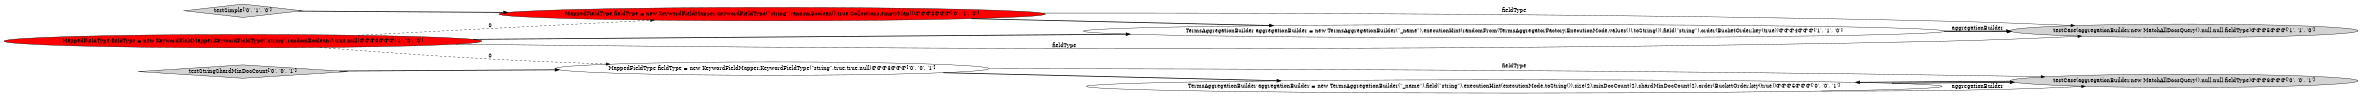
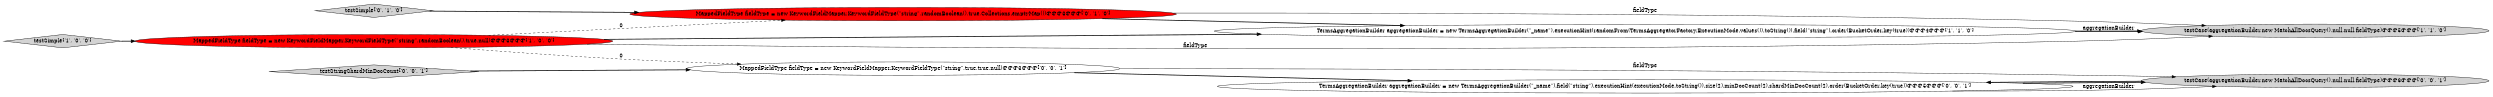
  digraph {
    rankdir=LR
    node [fillcolor=lightgray shape=ellipse style=filled]
    edge [style=bold]
    n1 [fillcolor=red label="MappedFieldType fieldType = new KeywordFieldMapper.KeywordFieldType(\"string\",randomBoolean(),true,null)@@@3@@@['1', '0', '0']"]
    n2 [label="testCase(aggregationBuilder,new MatchAllDocsQuery(),null,null,fieldType)@@@5@@@['1', '1', '0']"]
    n3 [fillcolor=white label="MappedFieldType fieldType = new KeywordFieldMapper.KeywordFieldType(\"string\",true,true,null)@@@3@@@['0', '0', '1']"]
    n4 [fillcolor=red label="MappedFieldType fieldType = new KeywordFieldMapper.KeywordFieldType(\"string\",randomBoolean(),true,Collections.emptyMap())@@@3@@@['0', '1', '0']"]
    n5 [fillcolor=white label="TermsAggregationBuilder aggregationBuilder = new TermsAggregationBuilder(\"_name\").executionHint(randomFrom(TermsAggregatorFactory.ExecutionMode.values()).toString()).field(\"string\").order(BucketOrder.key(true))@@@4@@@['1', '1', '0']"]
    n6 [fillcolor=white label="TermsAggregationBuilder aggregationBuilder = new TermsAggregationBuilder(\"_name\").field(\"string\").executionHint(executionMode.toString()).size(2).minDocCount(2).shardMinDocCount(2).order(BucketOrder.key(true))@@@5@@@['0', '0', '1']"]
    n7 [label="testCase(aggregationBuilder,new MatchAllDocsQuery(),null,null,fieldType)@@@6@@@['0', '0', '1']"]
    n8 [label="testSimple['0', '1', '0']" shape=diamond]
    n9 [label="testStringShardMinDocCount['0', '0', '1']" shape=diamond]
+   n10 [label="testSimple['1', '0', '0']" shape=diamond]
    n1 -> n2 [label=fieldType style=solid]
    n1 -> n3 [label=0 style=dashed]
    n1 -> n4 [label=0 style=dashed]
    n1 -> n5
    n3 -> n6
    n3 -> n7 [label=fieldType style=solid]
    n4 -> n2 [label=fieldType style=solid]
    n4 -> n5
    n5 -> n2 [label=aggregationBuilder style=solid]
    n5 -> n2
    n6 -> n7
    n6 -> n7 [label=aggregationBuilder style=solid]
    n7 -> n6
    n8 -> n4
    n9 -> n3
+   n10 -> n1
  }
